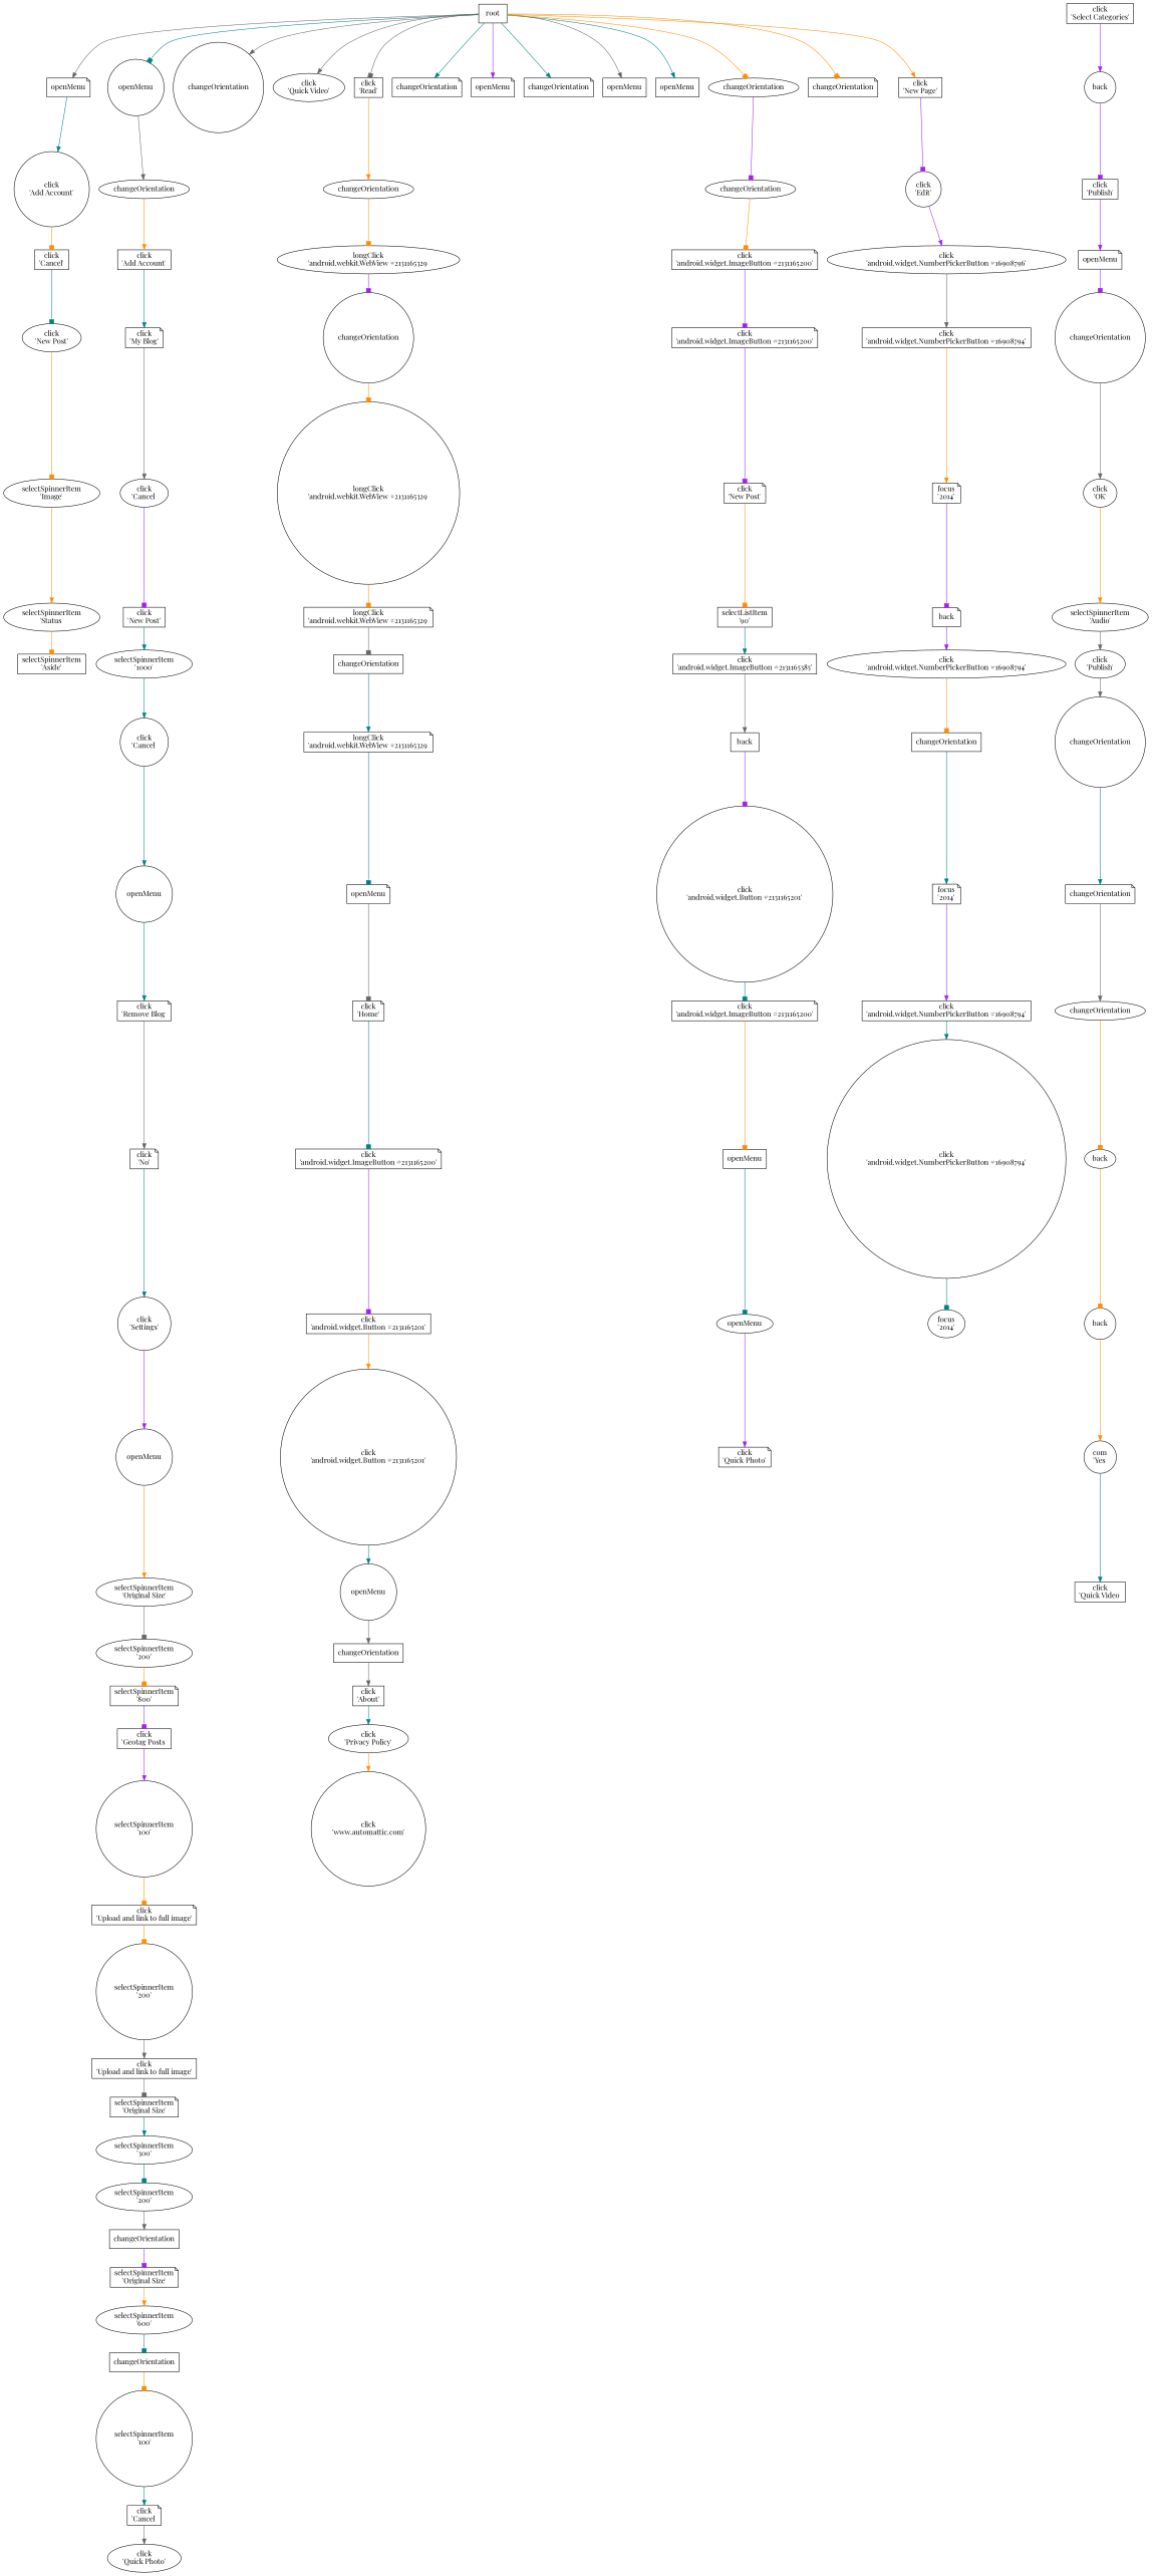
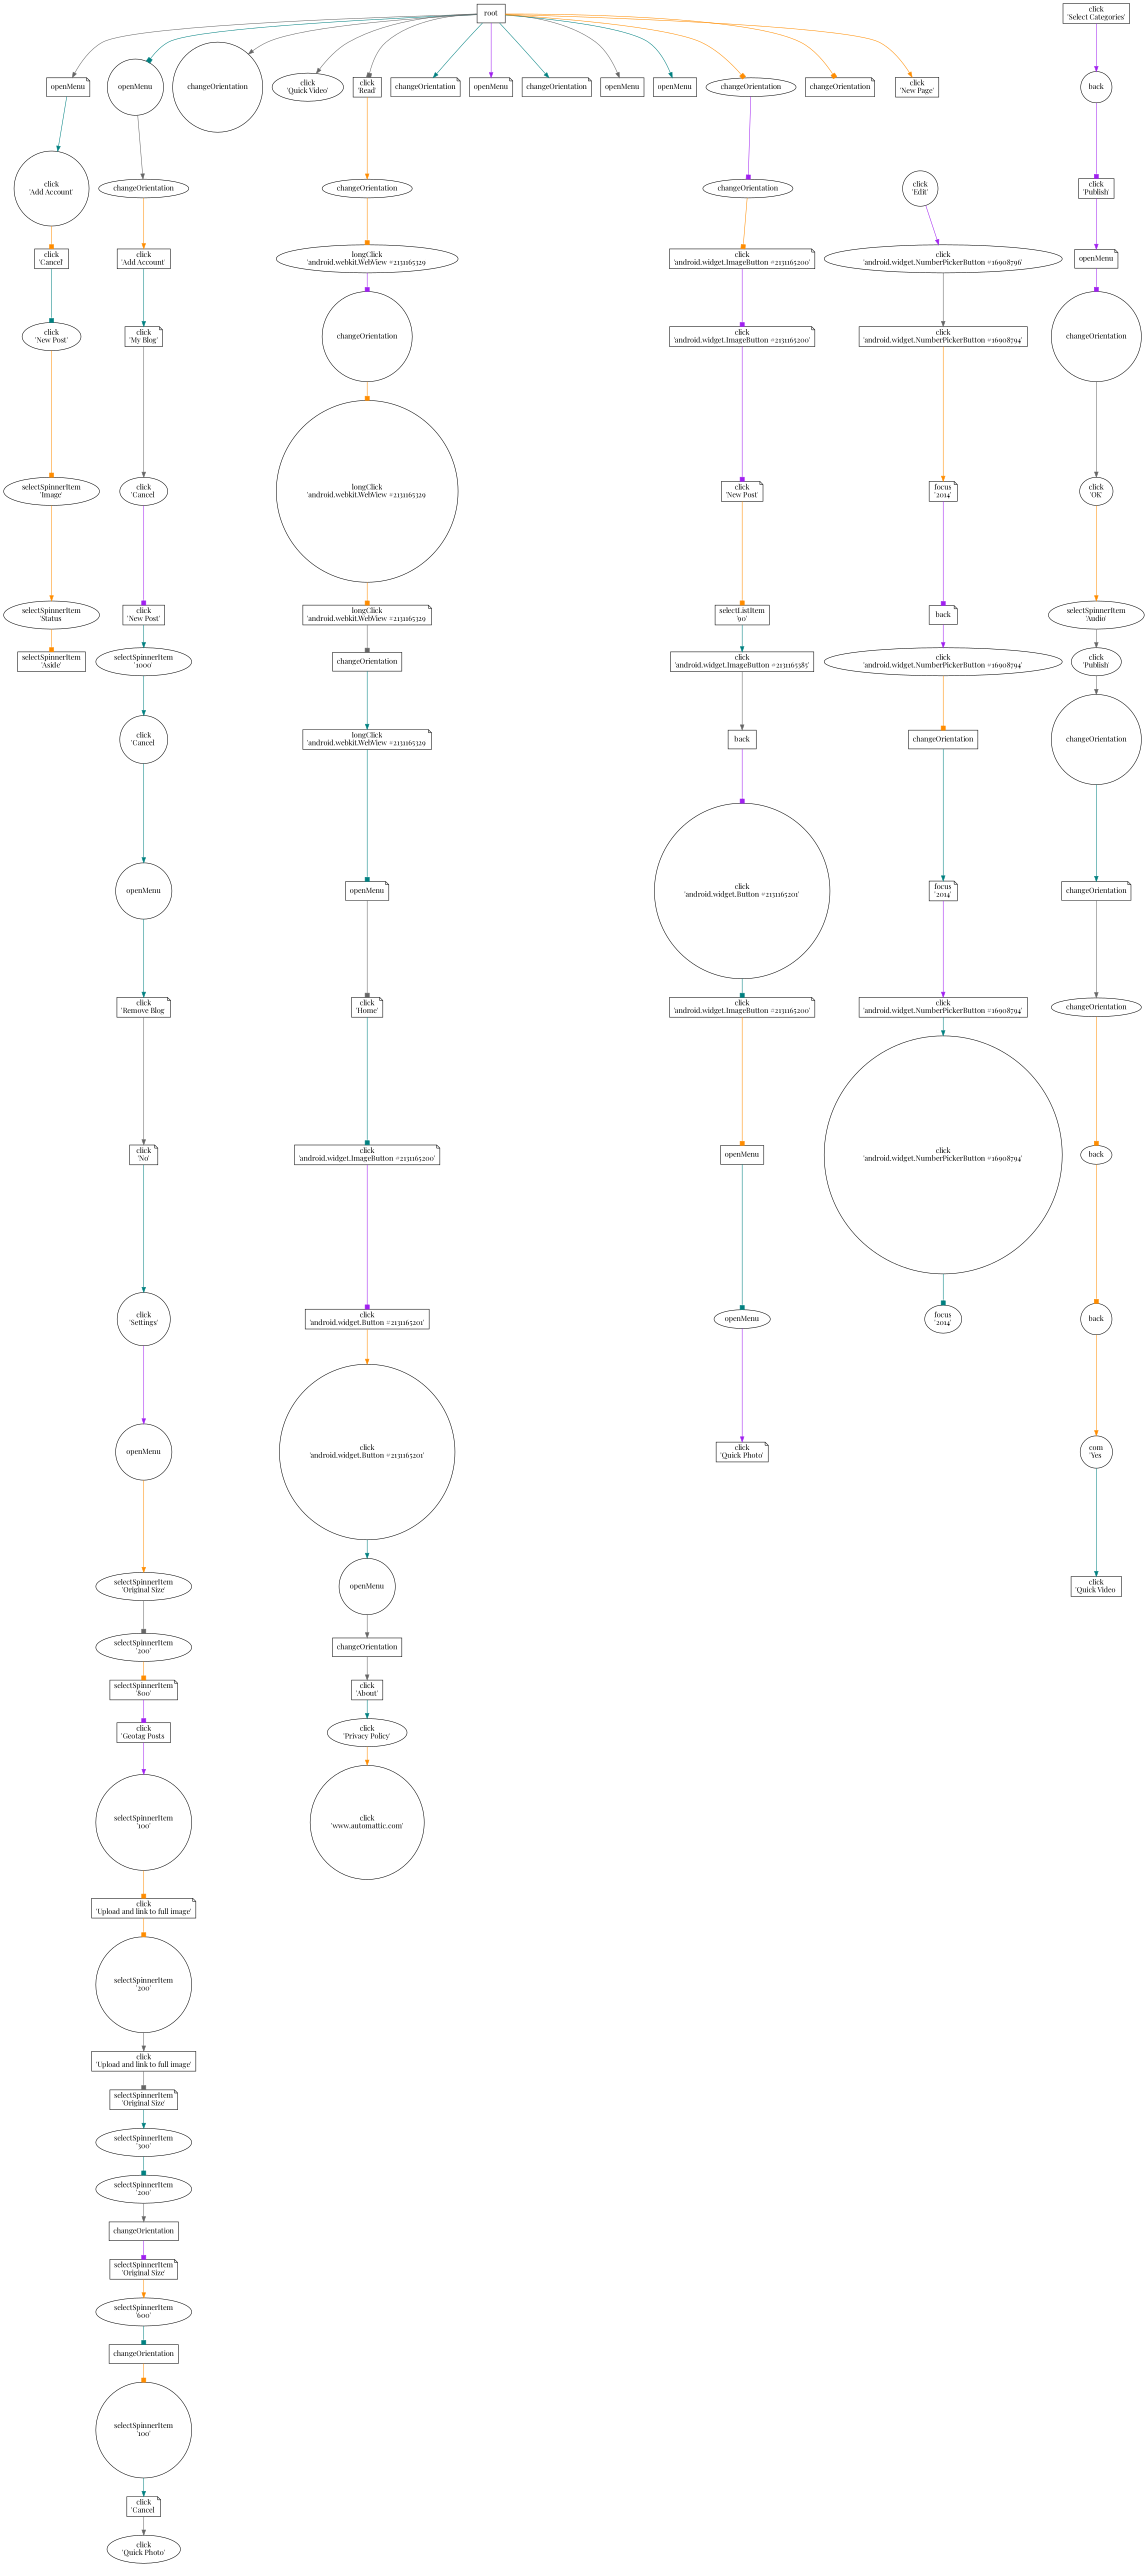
  digraph {
    fontname="Playfair Display"
    node [fontname="Playfair Display" shape=note]
    edge [arrowhead=normal color=teal fontname="Playfair Display"]
    n1 [label=openMenu]
    n2 [label="click\n'Add Account'" shape=circle]
    root [shape=box]
    n4 [label=openMenu shape=circle]
    n5 [label=changeOrientation shape=circle]
    n6 [label="click\n'Quick Video'" shape=ellipse]
    n7 [label="click\n'Read'" shape=box]
    n8 [label=changeOrientation]
    n9 [label=openMenu]
    n10 [label=changeOrientation]
    n11 [label=openMenu shape=box]
    n12 [label=openMenu shape=box]
    n13 [label=changeOrientation shape=ellipse]
    n14 [label=changeOrientation]
    n15 [label="click\n'New Page'" shape=box]
    n16 [label=changeOrientation shape=ellipse]
    n17 [label=changeOrientation shape=ellipse]
    n18 [label=changeOrientation shape=ellipse]
    n19 [label="click\n'Edit'" shape=circle]
    n20 [label="click\n'Cancel'" shape=box]
    n21 [label="click\n'New Post'" shape=ellipse]
    n22 [label="selectSpinnerItem\n'Image'" shape=ellipse]
    n23 [label="selectSpinnerItem\n'Status'" shape=ellipse]
    n24 [label="selectSpinnerItem\n'Aside'" shape=box]
    n25 [label="click\n'Select Categories'" shape=box]
    n26 [label=back shape=circle]
    n27 [label="click\n'Publish'" shape=box]
    n28 [label=openMenu]
    n29 [label=changeOrientation shape=circle]
    n30 [label="click\n'OK'" shape=ellipse]
    n31 [label="selectSpinnerItem\n'Audio'" shape=ellipse]
    n32 [label="click\n'Publish'" shape=ellipse]
    n33 [label=changeOrientation shape=circle]
    n34 [label=changeOrientation]
    n35 [label=changeOrientation shape=ellipse]
    n36 [label=back shape=ellipse]
    n37 [label=back shape=circle]
    n38 [label="com\n'Yes'" shape=circle]
    n39 [label="click\n'Quick Video'" shape=box]
    n40 [label="click\n'Add Account'" shape=box]
    n41 [label="click\n'My Blog'"]
    n42 [label="click\n'Cancel'" shape=ellipse]
    n43 [label="click\n'New Post'" shape=box]
    n44 [label="selectSpinnerItem\n'1000'" shape=ellipse]
    n45 [label="click\n'Cancel'" shape=circle]
    n46 [label=openMenu shape=circle]
    n47 [label="click\n'Remove Blog'"]
    n48 [label="click\n'No'"]
    n49 [label="click\n'Settings'" shape=circle]
    n50 [label=openMenu shape=circle]
    n51 [label="selectSpinnerItem\n'Original Size'" shape=ellipse]
    n52 [label="selectSpinnerItem\n'200'" shape=ellipse]
    n53 [label="selectSpinnerItem\n'800'"]
    n54 [label="click\n'Geotag Posts'" shape=box]
    n55 [label="selectSpinnerItem\n'100'" shape=circle]
    n56 [label="click\n'Upload and link to full image'"]
    n57 [label="selectSpinnerItem\n'200'" shape=circle]
    n58 [label="click\n'Upload and link to full image'" shape=box]
    n59 [label="selectSpinnerItem\n'Original Size'"]
    n60 [label="selectSpinnerItem\n'300'" shape=ellipse]
    n61 [label="selectSpinnerItem\n'200'" shape=ellipse]
    n62 [label=changeOrientation shape=box]
    n63 [label="selectSpinnerItem\n'Original Size'"]
    n64 [label="selectSpinnerItem\n'600'" shape=ellipse]
    n65 [label=changeOrientation shape=box]
    n66 [label="selectSpinnerItem\n'100'" shape=circle]
    n67 [label="click\n'Cancel'"]
    n68 [label="click\n'Quick Photo'" shape=ellipse]
    n69 [label="longClick\n'android.webkit.WebView #2131165329'" shape=ellipse]
    n70 [label=changeOrientation shape=circle]
    n71 [label="longClick\n'android.webkit.WebView #2131165329'" shape=circle]
    n72 [label="longClick\n'android.webkit.WebView #2131165329'"]
    n73 [label=changeOrientation shape=box]
    n74 [label="longClick\n'android.webkit.WebView #2131165329'"]
    n75 [label=openMenu]
    n76 [label="click\n'Home'"]
    n77 [label="click\n'android.widget.ImageButton #2131165200'"]
    n78 [label="click\n'android.widget.Button #2131165201'" shape=box]
    n79 [label="click\n'android.widget.Button #2131165201'" shape=circle]
    n80 [label=openMenu shape=circle]
    n81 [label=changeOrientation shape=box]
    n82 [label="click\n'About'" shape=box]
    n83 [label="click\n'Privacy Policy'" shape=ellipse]
    n84 [label="click\n'www.automattic.com'" shape=circle]
    n85 [label="click\n'android.widget.ImageButton #2131165200'"]
    n86 [label="click\n'android.widget.ImageButton #2131165200'"]
    n87 [label="click\n'New Post'"]
    n88 [label="selectListItem\n'90'" shape=box]
    n89 [label="click\n'android.widget.ImageButton #2131165385'" shape=box]
    n90 [label=back shape=box]
    n91 [label="click\n'android.widget.Button #2131165201'" shape=circle]
    n92 [label="click\n'android.widget.ImageButton #2131165200'"]
    n93 [label=openMenu shape=box]
    n94 [label=openMenu shape=ellipse]
    n95 [label="click\n'Quick Photo'"]
    n96 [label="click\n'android.widget.NumberPickerButton #16908796'" shape=ellipse]
    n97 [label="click\n'android.widget.NumberPickerButton #16908794'" shape=box]
    n98 [label="focus\n'2014'"]
    n99 [label=back]
    n100 [label="click\n'android.widget.NumberPickerButton #16908794'" shape=ellipse]
    n101 [label=changeOrientation shape=box]
    n102 [label="focus\n'2014'"]
    n103 [label="click\n'android.widget.NumberPickerButton #16908794'" shape=box]
    n104 [label="click\n'android.widget.NumberPickerButton #16908794'" shape=circle]
    n105 [label="focus\n'2014'" shape=ellipse]
    n1 -> n2
    n2 -> n20 [arrowhead=box color=darkorange]
    root -> n1 [color=gray40]
    root -> n4 [arrowhead=box]
    root -> n5 [color=gray40]
    root -> n6 [color=gray40]
    root -> n7 [arrowhead=box color=gray40]
    root -> n8
    root -> n9 [color=purple]
    root -> n10
    root -> n11 [color=gray40]
    root -> n12
    root -> n13 [arrowhead=box color=darkorange]
    root -> n14 [arrowhead=box color=darkorange]
    root -> n15 [color=darkorange]
    n4 -> n16 [color=gray40]
    n7 -> n17 [color=darkorange]
    n13 -> n18 [arrowhead=box color=purple]
-   n15 -> n19 [arrowhead=box color=purple]
    n16 -> n40 [color=darkorange]
    n17 -> n69 [arrowhead=box color=darkorange]
    n18 -> n85 [arrowhead=box color=darkorange]
    n19 -> n96 [color=purple]
    n20 -> n21 [arrowhead=box]
    n21 -> n22 [arrowhead=box color=darkorange]
    n22 -> n23 [color=darkorange]
    n23 -> n24 [arrowhead=box color=darkorange]
    n25 -> n26 [color=purple]
    n26 -> n27 [arrowhead=box color=purple]
    n27 -> n28 [color=purple]
    n28 -> n29 [arrowhead=box color=purple]
    n29 -> n30 [color=gray40]
    n30 -> n31 [color=darkorange]
    n31 -> n32 [color=gray40]
    n32 -> n33 [color=gray40]
    n33 -> n34
    n34 -> n35 [color=gray40]
    n35 -> n36 [arrowhead=box color=darkorange]
    n36 -> n37 [arrowhead=box color=darkorange]
    n37 -> n38 [color=darkorange]
    n38 -> n39
    n40 -> n41
    n41 -> n42 [color=gray40]
    n42 -> n43 [arrowhead=box color=purple]
    n43 -> n44
    n44 -> n45
    n45 -> n46
    n46 -> n47
    n47 -> n48 [color=gray40]
    n48 -> n49
    n49 -> n50 [color=purple]
    n50 -> n51 [color=darkorange]
    n51 -> n52 [arrowhead=box color=gray40]
    n52 -> n53 [arrowhead=box color=darkorange]
    n53 -> n54 [arrowhead=box color=purple]
    n54 -> n55 [color=purple]
    n55 -> n56 [arrowhead=box color=darkorange]
    n56 -> n57 [arrowhead=box color=darkorange]
    n57 -> n58 [color=gray40]
    n58 -> n59 [arrowhead=box color=gray40]
    n59 -> n60
    n60 -> n61 [arrowhead=box]
    n61 -> n62 [color=gray40]
    n62 -> n63 [arrowhead=box color=purple]
    n63 -> n64 [color=darkorange]
    n64 -> n65 [arrowhead=box]
    n65 -> n66 [arrowhead=box color=darkorange]
    n66 -> n67
    n67 -> n68 [color=gray40]
    n69 -> n70 [arrowhead=box color=purple]
    n70 -> n71 [arrowhead=box color=darkorange]
    n71 -> n72 [arrowhead=box color=darkorange]
    n72 -> n73 [arrowhead=box color=gray40]
    n73 -> n74
    n74 -> n75 [arrowhead=box]
    n75 -> n76 [arrowhead=box color=gray40]
    n76 -> n77 [arrowhead=box]
    n77 -> n78 [arrowhead=box color=purple]
    n78 -> n79 [color=darkorange]
    n79 -> n80
    n80 -> n81 [color=gray40]
    n81 -> n82 [color=gray40]
    n82 -> n83
    n83 -> n84 [color=darkorange]
    n85 -> n86 [arrowhead=box color=purple]
    n86 -> n87 [arrowhead=box color=purple]
    n87 -> n88 [arrowhead=box color=darkorange]
    n88 -> n89
    n89 -> n90 [color=gray40]
    n90 -> n91 [arrowhead=box color=purple]
    n91 -> n92 [arrowhead=box]
    n92 -> n93 [arrowhead=box color=darkorange]
    n93 -> n94 [arrowhead=box]
    n94 -> n95 [color=purple]
    n96 -> n97 [color=gray40]
    n97 -> n98 [color=darkorange]
    n98 -> n99 [arrowhead=box color=purple]
    n99 -> n100 [color=purple]
    n100 -> n101 [arrowhead=box color=darkorange]
    n101 -> n102
    n102 -> n103 [color=purple]
    n103 -> n104
    n104 -> n105 [arrowhead=box]
  }
